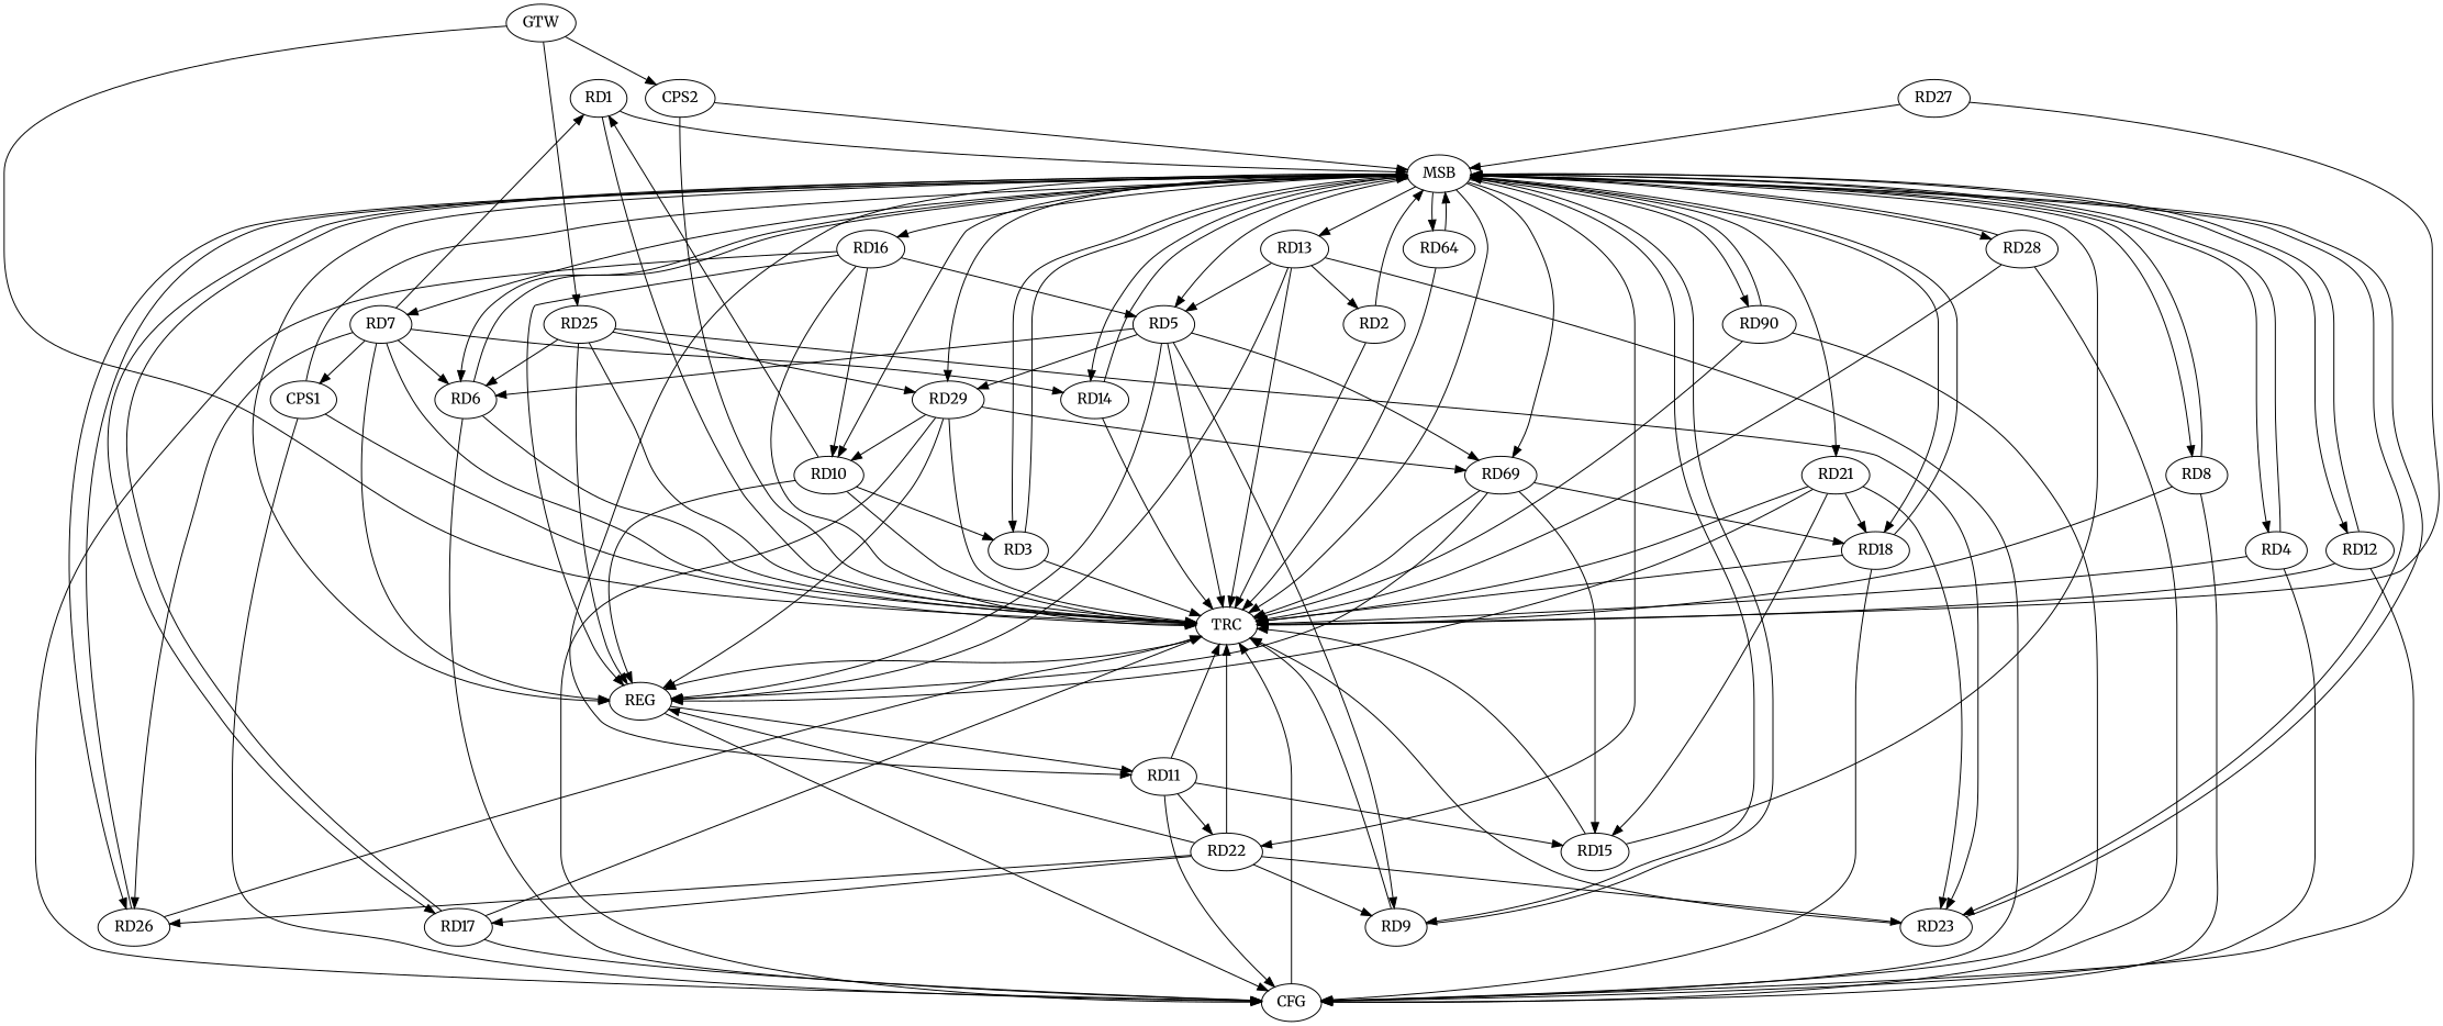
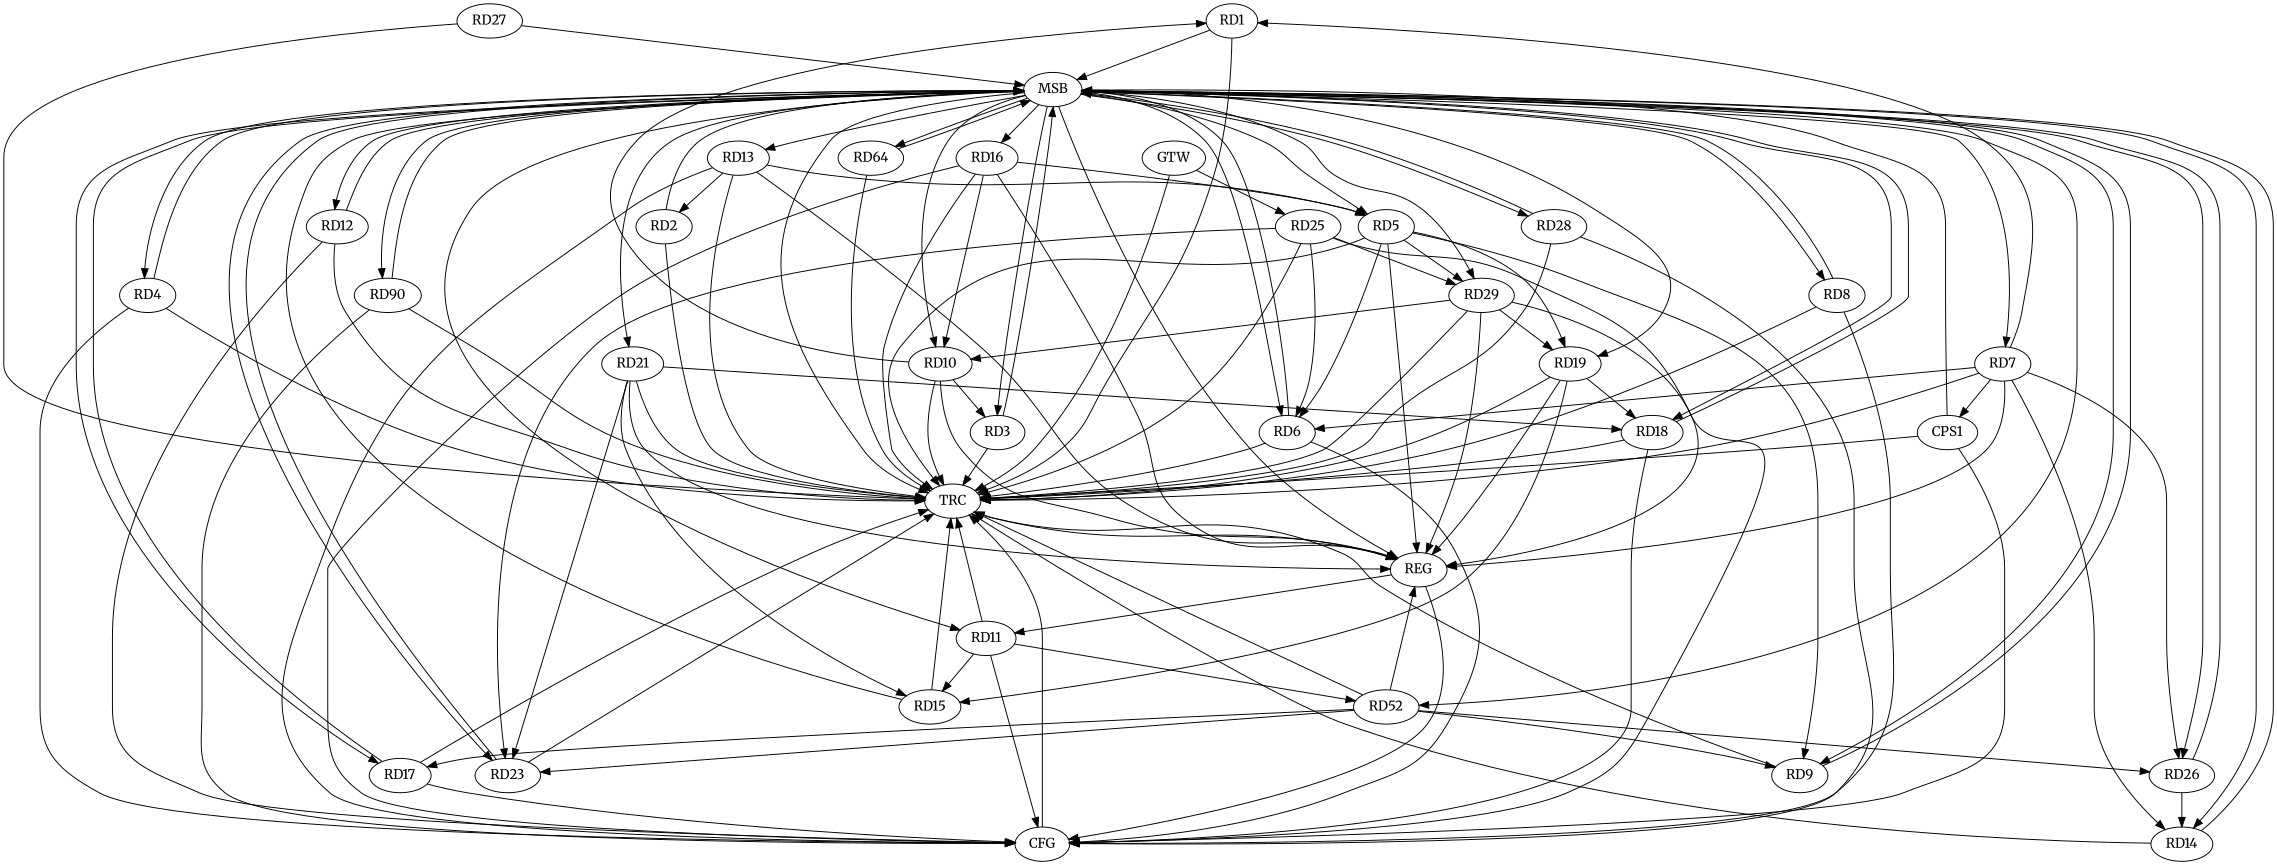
  strict digraph {
    fontname=Merriweather
    node [fontname=Merriweather]
    edge [fontname=Merriweather]
    n1 [label=RD1]
    n2 [label=MSB]
    n3 [label=TRC]
    n4 [label=RD3]
    n5 [label=RD4]
    n6 [label=RD5]
    n7 [label=RD6]
    n8 [label=RD9]
-   n9 [label=RD69]
+   n9 [label=RD19]
    n10 [label=RD29]
    n11 [label=REG]
    n12 [label=RD7]
    n13 [label=RD14]
    n14 [label=RD26]
    n15 [label=RD8]
    n16 [label=RD10]
    n17 [label=RD11]
-   n18 [label=RD22]
+   n18 [label=RD52]
    n19 [label=RD12]
    n20 [label=RD13]
    n21 [label=RD16]
    n22 [label=RD17]
    n23 [label=RD18]
    n24 [label=RD90]
    n25 [label=RD21]
    n26 [label=RD23]
    n27 [label=RD64]
    n28 [label=RD28]
    n29 [label=RD2]
    n30 [label=CFG]
    n31 [label=RD15]
    n32 [label=CPS1]
    n33 [label=RD27]
    n34 [label=RD25]
-   n35 [label=CPS2]
    n36 [label=GTW]
    n1 -> n2
    n1 -> n3
    n2 -> n3
    n2 -> n4
    n2 -> n5
    n2 -> n6
    n2 -> n7
    n2 -> n8
    n2 -> n9
    n2 -> n10
    n2 -> n11
    n2 -> n12
    n2 -> n13
    n2 -> n14
    n2 -> n15
    n2 -> n16
    n2 -> n17
    n2 -> n18
    n2 -> n19
    n2 -> n20
    n2 -> n21
    n2 -> n22
    n2 -> n23
    n2 -> n24
    n2 -> n25
    n2 -> n26
    n2 -> n27
    n2 -> n28
    n3 -> n11
    n4 -> n2
    n4 -> n3
    n5 -> n2
    n5 -> n3
    n5 -> n30
    n6 -> n3
    n6 -> n7
    n6 -> n8
    n6 -> n9
    n6 -> n10
    n6 -> n11
    n7 -> n2
    n7 -> n3
    n7 -> n30
    n8 -> n2
    n8 -> n3
    n9 -> n3
    n9 -> n11
    n9 -> n23
    n9 -> n31
    n10 -> n3
    n10 -> n9
    n10 -> n11
    n10 -> n16
    n10 -> n30
    n11 -> n17
    n11 -> n30
    n12 -> n1
    n12 -> n3
    n12 -> n7
    n12 -> n11
    n12 -> n13
    n12 -> n14
    n12 -> n32
    n13 -> n2
    n13 -> n3
    n14 -> n2
-   n14 -> n3
+   n14 -> n13
    n15 -> n2
    n15 -> n3
    n15 -> n30
    n16 -> n1
    n16 -> n3
    n16 -> n4
    n16 -> n11
    n17 -> n3
    n17 -> n18
    n17 -> n30
    n17 -> n31
    n18 -> n3
    n18 -> n8
    n18 -> n11
    n18 -> n14
    n18 -> n22
    n18 -> n26
    n19 -> n2
    n19 -> n3
    n19 -> n30
    n20 -> n3
    n20 -> n6
    n20 -> n11
    n20 -> n29
    n20 -> n30
    n21 -> n3
    n21 -> n6
    n21 -> n11
    n21 -> n16
    n21 -> n30
    n22 -> n2
    n22 -> n3
    n22 -> n30
    n23 -> n2
    n23 -> n3
    n23 -> n30
    n24 -> n2
    n24 -> n3
    n24 -> n30
    n25 -> n3
    n25 -> n11
    n25 -> n23
    n25 -> n26
    n25 -> n31
    n26 -> n2
    n26 -> n3
    n27 -> n2
    n27 -> n3
    n28 -> n2
    n28 -> n3
    n28 -> n30
    n29 -> n2
    n29 -> n3
    n30 -> n3
    n31 -> n2
    n31 -> n3
    n32 -> n2
    n32 -> n3
    n32 -> n30
    n33 -> n2
    n33 -> n3
    n34 -> n3
    n34 -> n7
    n34 -> n10
    n34 -> n11
    n34 -> n26
-   n35 -> n2
-   n35 -> n3
    n36 -> n3
    n36 -> n34
-   n36 -> n35
  }
